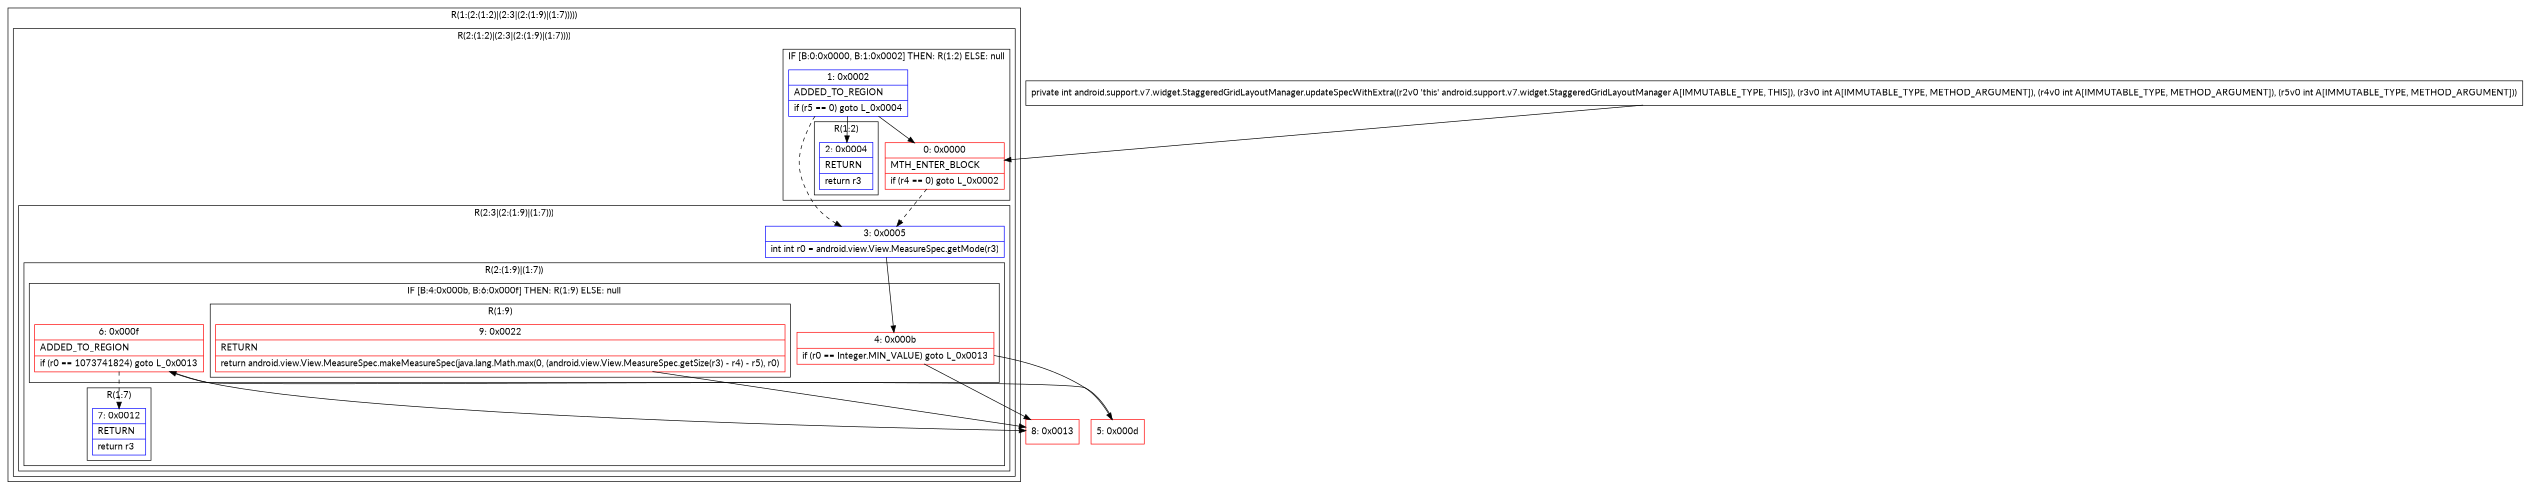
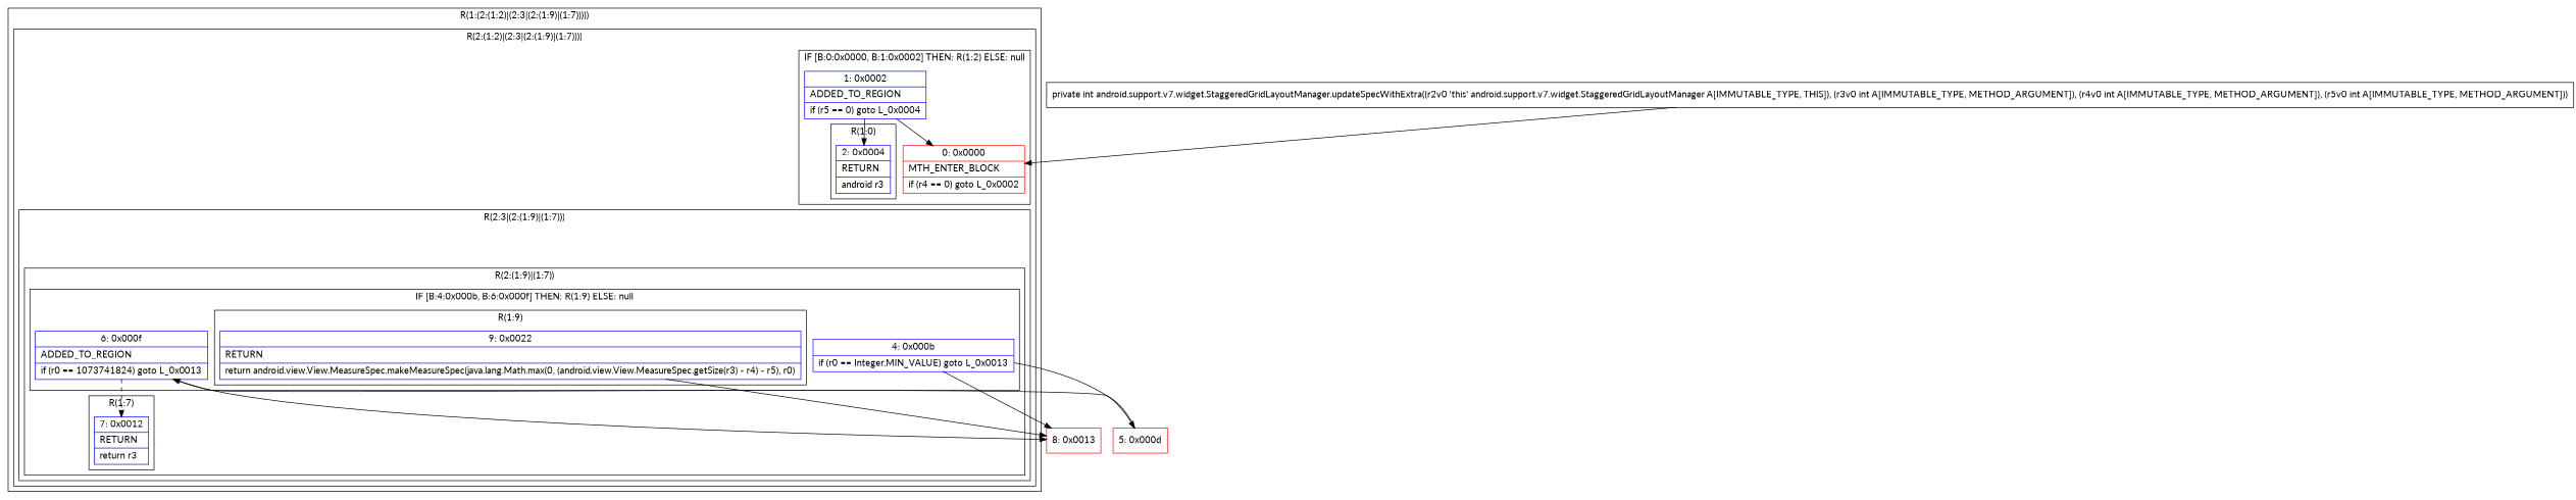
  digraph {
    fontname=Lato
    node [color=blue fontname=Lato shape=record]
    edge [fontname=Lato]
-   n1 [label="{2\:\ 0x0004|RETURN\l|return r3\l}"]
+   n1 [label="{2\:\ 0x0004|RETURN\l|android r3\l}"]
    n2 [color=red label="{0\:\ 0x0000|MTH_ENTER_BLOCK\l|if (r4 == 0) goto L_0x0002\l}"]
    n3 [label="{1\:\ 0x0002|ADDED_TO_REGION\l|if (r5 == 0) goto L_0x0004\l}"]
-   n4 [color=red label="{9\:\ 0x0022|RETURN\l|return android.view.View.MeasureSpec.makeMeasureSpec(java.lang.Math.max(0, (android.view.View.MeasureSpec.getSize(r3) \- r4) \- r5), r0)\l}"]
-   n5 [color=red label="{4\:\ 0x000b|if (r0 == Integer.MIN_VALUE) goto L_0x0013\l}"]
-   n6 [color=red label="{6\:\ 0x000f|ADDED_TO_REGION\l|if (r0 == 1073741824) goto L_0x0013\l}"]
+   n4 [label="{9\:\ 0x0022|RETURN\l|return android.view.View.MeasureSpec.makeMeasureSpec(java.lang.Math.max(0, (android.view.View.MeasureSpec.getSize(r3) \- r4) \- r5), r0)\l}"]
+   n5 [label="{4\:\ 0x000b|if (r0 == Integer.MIN_VALUE) goto L_0x0013\l}"]
+   n6 [label="{6\:\ 0x000f|ADDED_TO_REGION\l|if (r0 == 1073741824) goto L_0x0013\l}"]
    n7 [label="{7\:\ 0x0012|RETURN\l|return r3\l}"]
-   n8 [label="{3\:\ 0x0005|int int r0 = android.view.View.MeasureSpec.getMode(r3)\l}"]
    n9 [color=red label="{8\:\ 0x0013}"]
    n10 [color=red label="{5\:\ 0x000d}"]
    n11 [label="{private int android.support.v7.widget.StaggeredGridLayoutManager.updateSpecWithExtra((r2v0 'this' android.support.v7.widget.StaggeredGridLayoutManager A[IMMUTABLE_TYPE, THIS]), (r3v0 int A[IMMUTABLE_TYPE, METHOD_ARGUMENT]), (r4v0 int A[IMMUTABLE_TYPE, METHOD_ARGUMENT]), (r5v0 int A[IMMUTABLE_TYPE, METHOD_ARGUMENT])) }" color=""]
    subgraph cluster_1 {
      label="R(1:(2:(1:2)|(2:3|(2:(1:9)|(1:7)))))"
      subgraph cluster_2 {
        label="R(2:(1:2)|(2:3|(2:(1:9)|(1:7))))"
        subgraph cluster_3 {
          label="IF [B:0:0x0000, B:1:0x0002] THEN: R(1:2) ELSE: null"
          n2
          n3
          subgraph cluster_4 {
-           label="R(1:2)"
+           label="R(1:0)"
            n1
          }
        }
        subgraph cluster_5 {
          label="R(2:3|(2:(1:9)|(1:7)))"
-         n8
          subgraph cluster_6 {
            label="R(2:(1:9)|(1:7))"
            subgraph cluster_7 {
              label="IF [B:4:0x000b, B:6:0x000f] THEN: R(1:9) ELSE: null"
              n5
              n6
              subgraph cluster_8 {
                label="R(1:9)"
                n4
              }
            }
            subgraph cluster_9 {
              label="R(1:7)"
              n7
            }
          }
        }
      }
    }
-   n2 -> n8 [style=dashed]
    n3 -> n1
    n3 -> n2
-   n3 -> n8 [style=dashed]
    n4 -> n9
    n5 -> n9
    n5 -> n10 [style=solid]
    n6 -> n7 [style=dashed]
    n6 -> n9
-   n8 -> n5
    n10 -> n6
    n11 -> n2
  }
